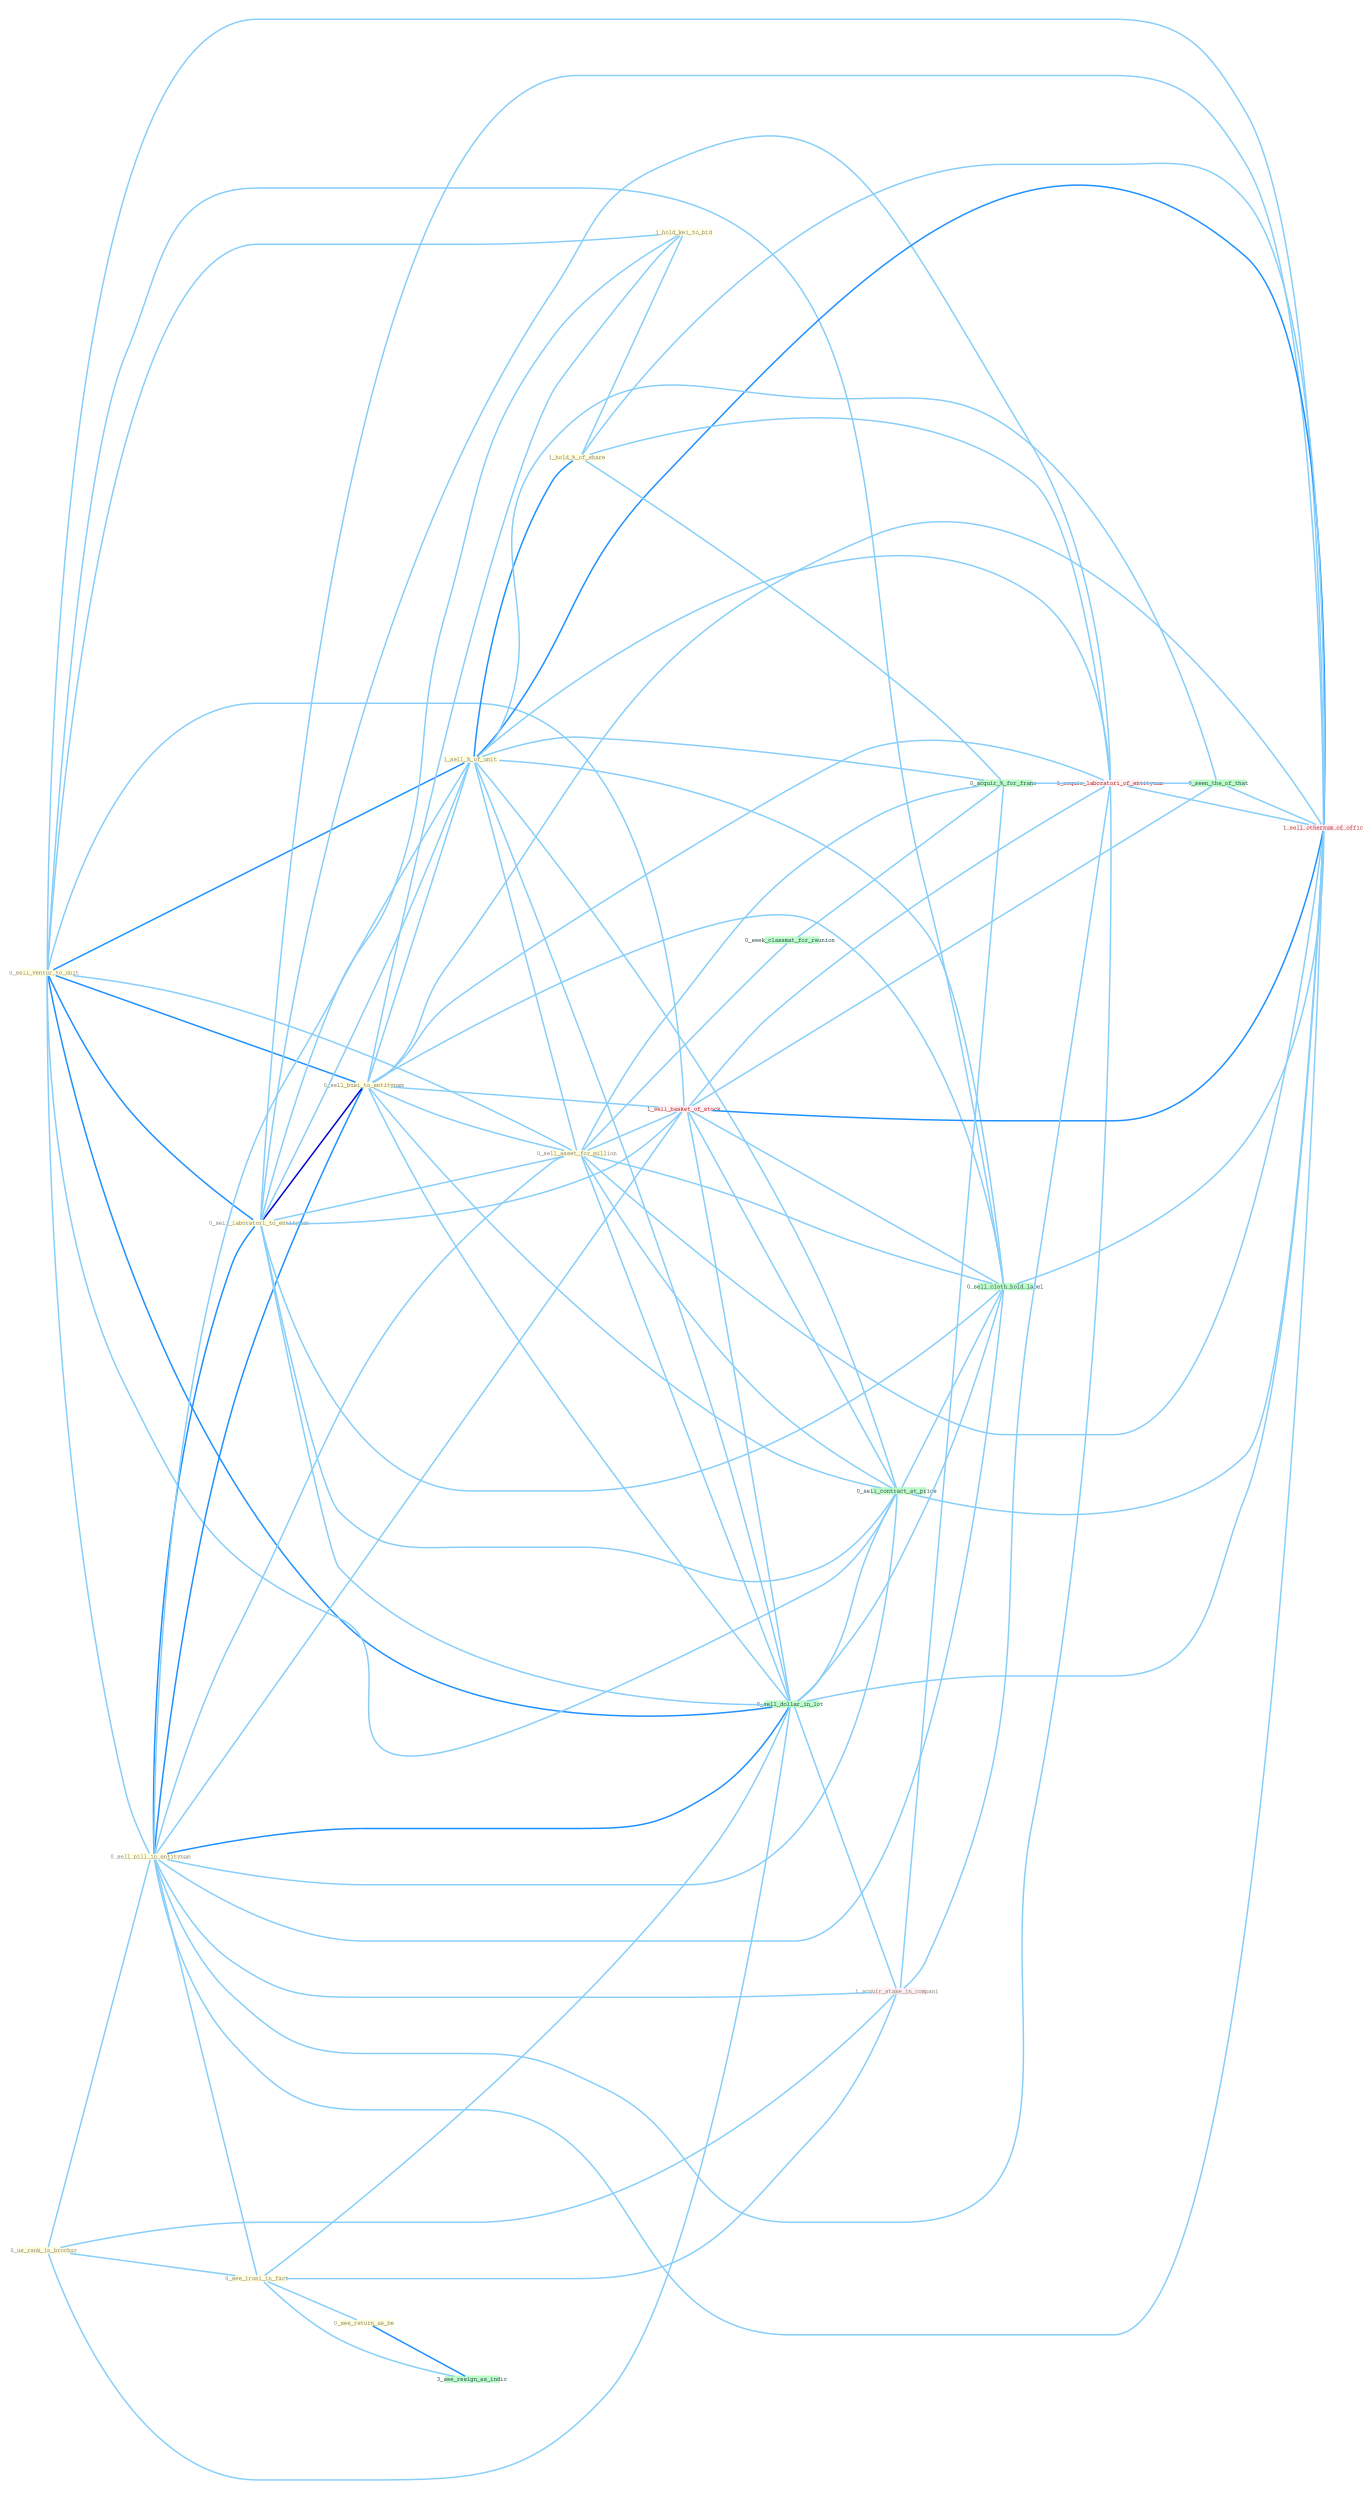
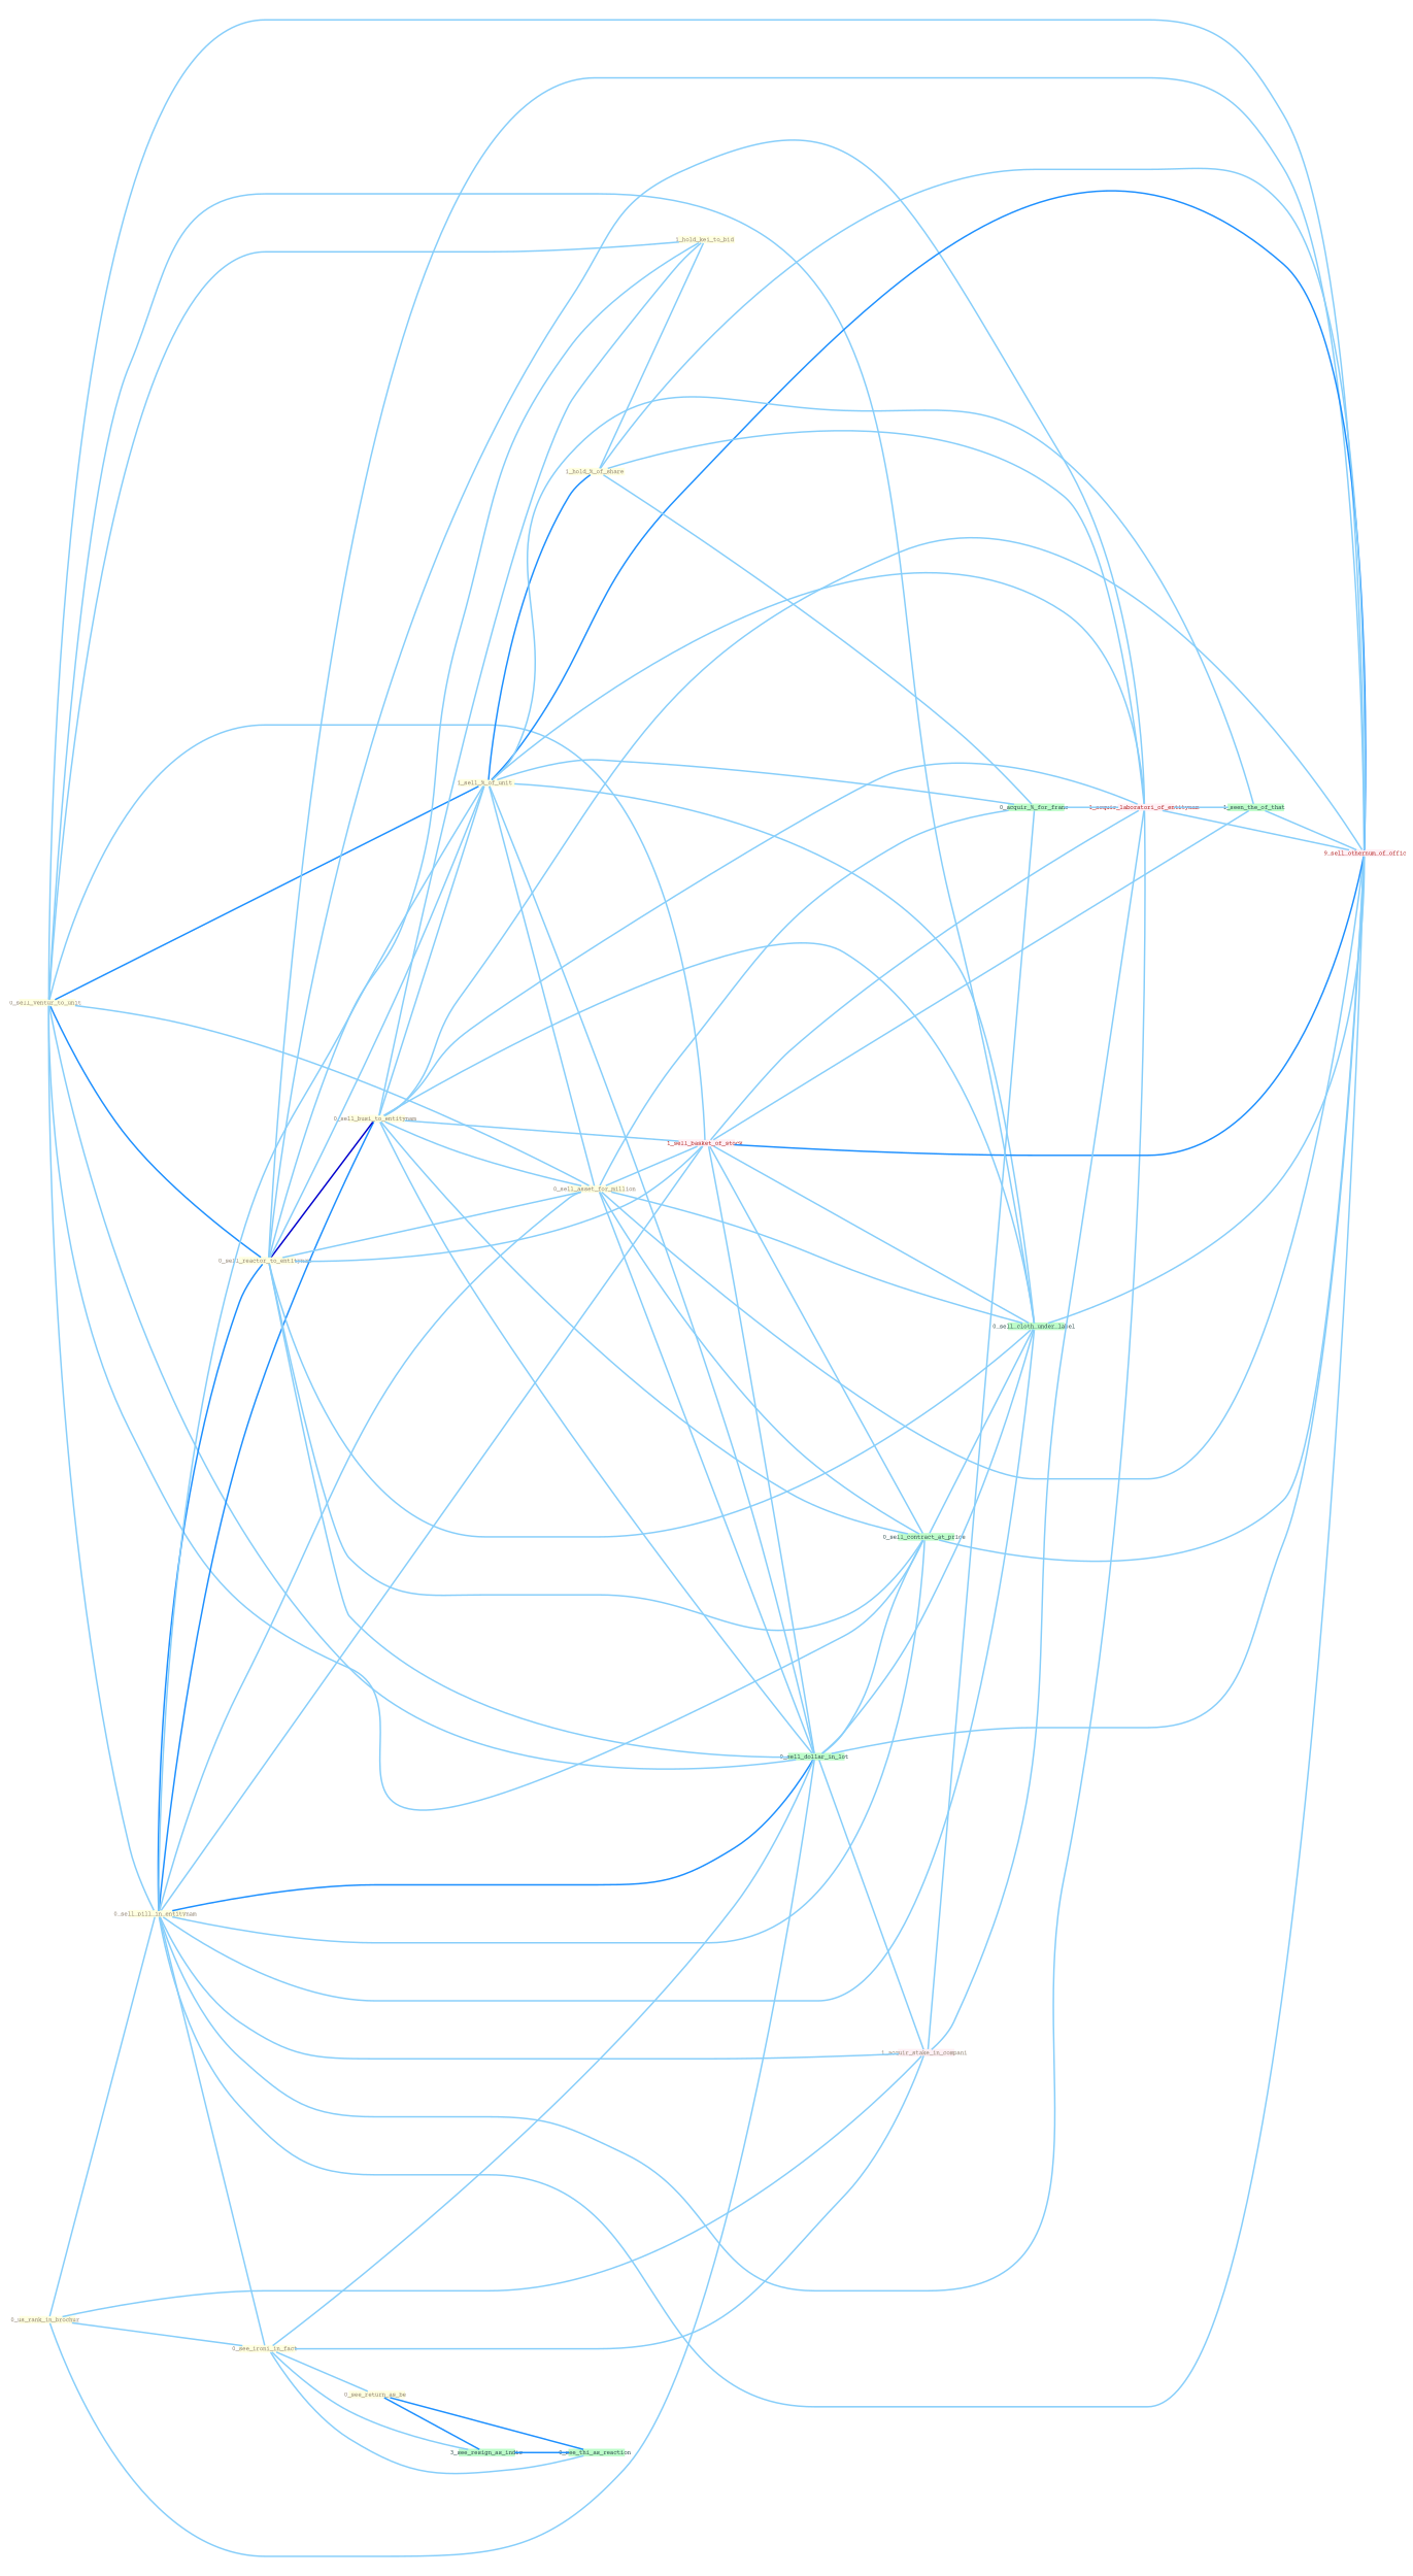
  graph {
    fontname="Courier Prime"
    rankdir=LR
    node [color="#ffffe0" fixedsize=true fontcolor="#8b7d6b" fontname="Courier Prime" fontsize=4 shape=polygon style=filled]
    edge [color="#87cefa" fontname="Courier Prime" w=1]
    "0_sell_ventur_to_unit " [height=.06 width=.5]
    "0_us_rank_in_brochur " [height=.06 width=.5]
    "0_sell_pill_in_entitynam " [height=.06 width=.5]
    "0_see_ironi_in_fact " [height=.06 width=.5]
-   "0_sell_reactor_to_entitynam " [height=.06 width=.5 label="0_sell_laboratori_to_entitynam"]
+   "0_sell_reactor_to_entitynam " [height=.06 width=.5]
    "0_see_return_as_be " [height=.06 width=.5]
    "0_sell_busi_to_entitynam " [height=.06 width=.5]
    "1_sell_%_of_unit " [height=.06 width=.5]
    "0_sell_asset_for_million " [height=.06 width=.5]
    "1_hold_%_of_share " [height=.06 width=.5]
    "1_hold_kei_to_bid " [height=.06 width=.5]
    "1_sell_basket_of_stock " [color="#fff0f5" fontcolor="#b22222" height=.06 width=.5]
    "1_acquir_stake_in_compani " [color="#fff0f5" height=.06 width=.5]
    "1_acquir_laboratori_of_entitynam " [color="#fff0f5" fontcolor="#b22222" height=.06 width=.5]
-   "1_sell_othernum_of_offic " [color="#fff0f5" fontcolor="#b22222" height=.06 width=.5]
+   "1_sell_othernum_of_offic " [color="#fff0f5" fontcolor="#b22222" height=.06 width=.5 label="9_sell_othernum_of_offic"]
    "0_sell_dollar_in_lot " [color="#BDFCC9" fontcolor="#2f4f4f" height=.06 width=.5]
    "0_sell_contract_at_price " [color="#BDFCC9" fontcolor="#2f4f4f" height=.06 width=.5]
-   "0_sell_cloth_under_label " [color="#BDFCC9" fontcolor="#2f4f4f" height=.06 width=.5 label="0_sell_cloth_hold_label"]
+   "0_sell_cloth_under_label " [color="#BDFCC9" fontcolor="#2f4f4f" height=.06 width=.5]
    n19 [color="#BDFCC9" fontcolor="#2f4f4f" height=.06 label="3_see_resign_as_indic" width=.5]
+   "0_see_thi_as_reaction " [color="#BDFCC9" fontcolor="#2f4f4f" height=.06 width=.5]
    "0_acquir_%_for_franc " [color="#BDFCC9" fontcolor="#2f4f4f" height=.06 width=.5]
-   "1_seen_the_of_that " [color="#BDFCC9" fontcolor="#2f4f4f" height=.06 width=.5 label="9_seen_the_of_that"]
-   "0_seek_classmat_for_reunion " [color="#BDFCC9" fontcolor="#2f4f4f" height=.06 width=.5]
+   "1_seen_the_of_that " [color="#BDFCC9" fontcolor="#2f4f4f" height=.06 width=.5]
    subgraph sub_1 {
      "0_sell_ventur_to_unit "
      "0_us_rank_in_brochur "
      "0_sell_pill_in_entitynam "
      "0_see_ironi_in_fact "
      "0_sell_reactor_to_entitynam "
      "0_see_return_as_be "
      "0_sell_busi_to_entitynam "
      "1_sell_%_of_unit "
      "0_sell_asset_for_million "
      "1_hold_%_of_share "
      "1_hold_kei_to_bid "
    }
    subgraph sub_2 {
      "1_sell_basket_of_stock "
      "1_acquir_stake_in_compani "
      "1_acquir_laboratori_of_entitynam "
      "1_sell_othernum_of_offic "
    }
    "0_sell_ventur_to_unit " -- "0_sell_pill_in_entitynam "
    "0_sell_ventur_to_unit " -- "0_sell_reactor_to_entitynam " [color="#1e90ff" w=2]
-   "0_sell_ventur_to_unit " -- "0_sell_busi_to_entitynam " [color="#1e90ff" w=2]
    "0_sell_ventur_to_unit " -- "1_sell_%_of_unit " [color="#1e90ff" w=2]
    "0_sell_ventur_to_unit " -- "0_sell_asset_for_million "
    "0_sell_ventur_to_unit " -- "1_hold_kei_to_bid "
    "0_sell_ventur_to_unit " -- "1_sell_basket_of_stock "
    "0_sell_ventur_to_unit " -- "1_sell_othernum_of_offic "
-   "0_sell_ventur_to_unit " -- "0_sell_dollar_in_lot " [color="#1e90ff"]
+   "0_sell_ventur_to_unit " -- "0_sell_dollar_in_lot "
    "0_sell_ventur_to_unit " -- "0_sell_contract_at_price "
    "0_sell_ventur_to_unit " -- "0_sell_cloth_under_label "
    "0_us_rank_in_brochur " -- "0_sell_pill_in_entitynam "
    "0_us_rank_in_brochur " -- "0_see_ironi_in_fact "
    "0_us_rank_in_brochur " -- "1_acquir_stake_in_compani "
    "0_us_rank_in_brochur " -- "0_sell_dollar_in_lot "
    "0_sell_pill_in_entitynam " -- "0_see_ironi_in_fact "
    "0_sell_pill_in_entitynam " -- "0_sell_reactor_to_entitynam " [color="#1e90ff" w=2]
    "0_sell_pill_in_entitynam " -- "0_sell_busi_to_entitynam " [color="#1e90ff" w=2]
    "0_sell_pill_in_entitynam " -- "1_sell_%_of_unit "
    "0_sell_pill_in_entitynam " -- "0_sell_asset_for_million "
    "0_sell_pill_in_entitynam " -- "1_sell_basket_of_stock "
    "0_sell_pill_in_entitynam " -- "1_acquir_stake_in_compani "
    "0_sell_pill_in_entitynam " -- "1_acquir_laboratori_of_entitynam "
    "0_sell_pill_in_entitynam " -- "1_sell_othernum_of_offic "
    "0_sell_pill_in_entitynam " -- "0_sell_dollar_in_lot " [color="#1e90ff" w=2]
    "0_sell_pill_in_entitynam " -- "0_sell_contract_at_price "
    "0_sell_pill_in_entitynam " -- "0_sell_cloth_under_label "
    "0_see_ironi_in_fact " -- "0_see_return_as_be "
    "0_see_ironi_in_fact " -- "1_acquir_stake_in_compani "
    "0_see_ironi_in_fact " -- "0_sell_dollar_in_lot "
    "0_see_ironi_in_fact " -- n19
+   "0_see_ironi_in_fact " -- "0_see_thi_as_reaction "
    "0_sell_reactor_to_entitynam " -- "0_sell_busi_to_entitynam " [color="#0000cd" w=3]
    "0_sell_reactor_to_entitynam " -- "1_sell_%_of_unit "
    "0_sell_reactor_to_entitynam " -- "0_sell_asset_for_million "
    "0_sell_reactor_to_entitynam " -- "1_hold_kei_to_bid "
    "0_sell_reactor_to_entitynam " -- "1_sell_basket_of_stock "
    "0_sell_reactor_to_entitynam " -- "1_acquir_laboratori_of_entitynam "
    "0_sell_reactor_to_entitynam " -- "1_sell_othernum_of_offic "
    "0_sell_reactor_to_entitynam " -- "0_sell_dollar_in_lot "
    "0_sell_reactor_to_entitynam " -- "0_sell_contract_at_price "
    "0_sell_reactor_to_entitynam " -- "0_sell_cloth_under_label "
    "0_see_return_as_be " -- n19 [color="#1e90ff" w=2]
+   "0_see_return_as_be " -- "0_see_thi_as_reaction " [color="#1e90ff" w=2]
    "0_sell_busi_to_entitynam " -- "1_sell_%_of_unit "
    "0_sell_busi_to_entitynam " -- "0_sell_asset_for_million "
    "0_sell_busi_to_entitynam " -- "1_hold_kei_to_bid "
    "0_sell_busi_to_entitynam " -- "1_sell_basket_of_stock "
    "0_sell_busi_to_entitynam " -- "1_acquir_laboratori_of_entitynam "
    "0_sell_busi_to_entitynam " -- "1_sell_othernum_of_offic "
    "0_sell_busi_to_entitynam " -- "0_sell_dollar_in_lot "
    "0_sell_busi_to_entitynam " -- "0_sell_contract_at_price "
    "0_sell_busi_to_entitynam " -- "0_sell_cloth_under_label "
    "1_sell_%_of_unit " -- "0_sell_asset_for_million "
    "1_sell_%_of_unit " -- "1_hold_%_of_share " [color="#1e90ff" w=2]
    "1_sell_%_of_unit " -- "1_acquir_laboratori_of_entitynam "
    "1_sell_%_of_unit " -- "1_sell_othernum_of_offic " [color="#1e90ff" w=2]
    "1_sell_%_of_unit " -- "0_sell_dollar_in_lot "
-   "1_sell_%_of_unit " -- "0_sell_contract_at_price "
    "1_sell_%_of_unit " -- "0_sell_cloth_under_label "
    "1_sell_%_of_unit " -- "0_acquir_%_for_franc "
    "1_sell_%_of_unit " -- "1_seen_the_of_that "
    "0_sell_asset_for_million " -- "1_sell_basket_of_stock "
    "0_sell_asset_for_million " -- "1_sell_othernum_of_offic "
    "0_sell_asset_for_million " -- "0_sell_dollar_in_lot "
    "0_sell_asset_for_million " -- "0_sell_contract_at_price "
    "0_sell_asset_for_million " -- "0_sell_cloth_under_label "
    "0_sell_asset_for_million " -- "0_acquir_%_for_franc "
-   "0_sell_asset_for_million " -- "0_seek_classmat_for_reunion "
    "1_hold_%_of_share " -- "1_hold_kei_to_bid "
    "1_hold_%_of_share " -- "1_acquir_laboratori_of_entitynam "
    "1_hold_%_of_share " -- "1_sell_othernum_of_offic "
    "1_hold_%_of_share " -- "0_acquir_%_for_franc "
    "1_sell_basket_of_stock " -- "1_acquir_laboratori_of_entitynam "
    "1_sell_basket_of_stock " -- "1_sell_othernum_of_offic " [color="#1e90ff" w=2]
    "1_sell_basket_of_stock " -- "0_sell_dollar_in_lot "
    "1_sell_basket_of_stock " -- "0_sell_contract_at_price "
    "1_sell_basket_of_stock " -- "0_sell_cloth_under_label "
    "1_sell_basket_of_stock " -- "1_seen_the_of_that "
    "1_acquir_stake_in_compani " -- "1_acquir_laboratori_of_entitynam "
    "1_acquir_stake_in_compani " -- "0_acquir_%_for_franc "
    "1_acquir_laboratori_of_entitynam " -- "1_sell_othernum_of_offic "
    "1_acquir_laboratori_of_entitynam " -- "1_seen_the_of_that "
    "0_sell_dollar_in_lot " -- "1_acquir_stake_in_compani "
    "0_sell_dollar_in_lot " -- "1_sell_othernum_of_offic "
    "0_sell_dollar_in_lot " -- "0_sell_contract_at_price "
    "0_sell_dollar_in_lot " -- "0_sell_cloth_under_label "
    "0_sell_contract_at_price " -- "1_sell_othernum_of_offic "
    "0_sell_contract_at_price " -- "0_sell_cloth_under_label "
    "0_sell_cloth_under_label " -- "1_sell_othernum_of_offic "
+   n19 -- "0_see_thi_as_reaction " [color="#1e90ff" w=2]
    "0_acquir_%_for_franc " -- "1_acquir_laboratori_of_entitynam "
    "1_seen_the_of_that " -- "1_sell_othernum_of_offic "
-   "0_seek_classmat_for_reunion " -- "0_acquir_%_for_franc "
  }
